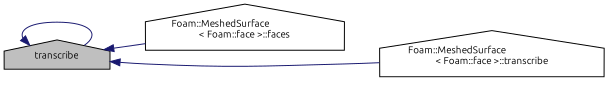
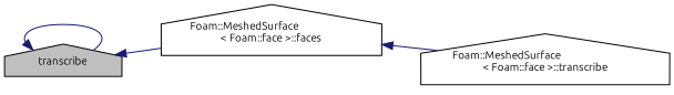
  digraph {
    fontname=Ubuntu
    rankdir=LR
    node [color=black fontname=Ubuntu fontsize=10 shape=house]
    edge [color=midnightblue dir=back fontname=Ubuntu fontsize=10 labelfontname=FreeSans labelfontsize=10 style=solid]
    n1 [fillcolor=grey75 fontcolor=black height=0.2 label=transcribe style=filled width=0.4]
    n2 [height=0.2 label="Foam::MeshedSurface\l\< Foam::face \>::faces" width=0.4]
    n3 [height=0.2 label="Foam::MeshedSurface\l\< Foam::face \>::transcribe" width=0.4]
    n1 -> n1
    n1 -> n2
-   n1 -> n3
+   n2 -> n3
  }
